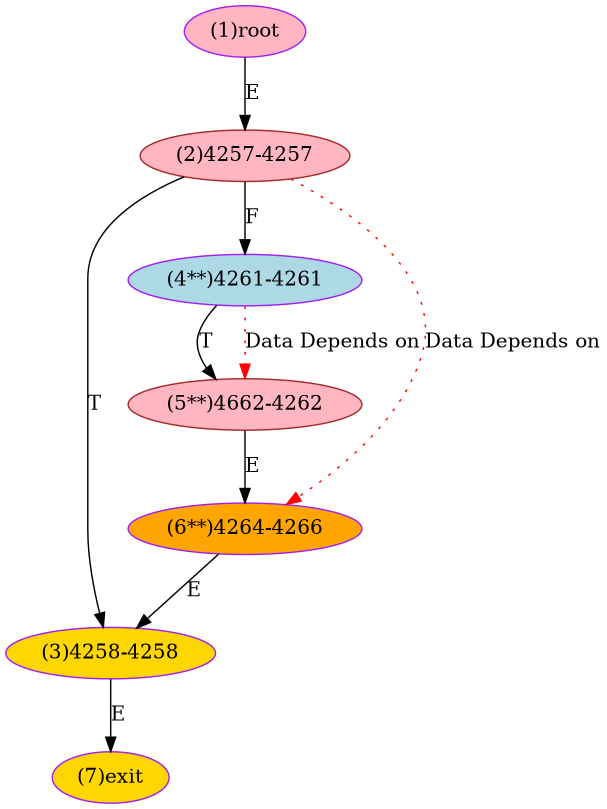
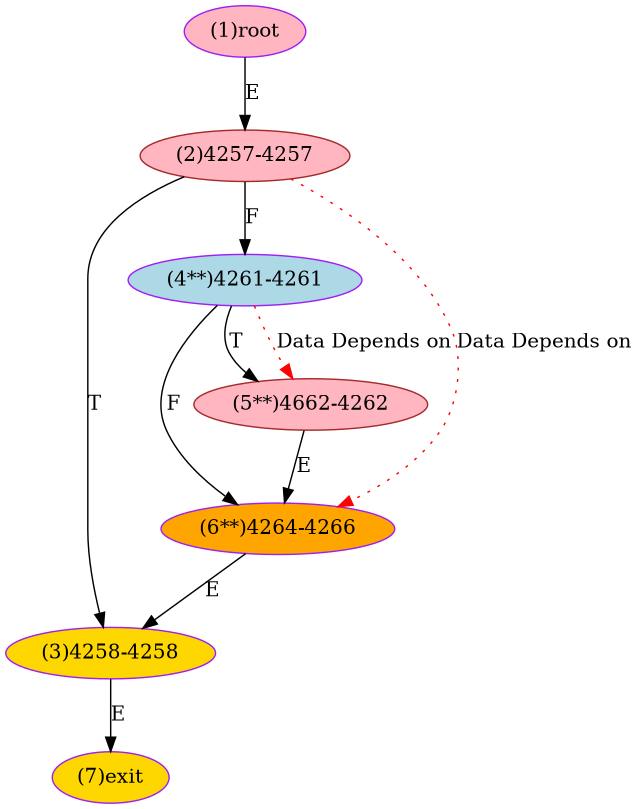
  digraph {
    node [color=purple fillcolor=lightpink style=filled]
    n1 [label="(1)root"]
    n2 [color=brown label="(2)4257-4257"]
    n3 [fillcolor=gold label="(3)4258-4258"]
    n4 [fillcolor=lightblue label="(4**)4261-4261"]
    n5 [fillcolor=orange label="(6**)4264-4266"]
    n6 [fillcolor=gold label="(7)exit"]
    n7 [color=brown label="(5**)4662-4262"]
    n1 -> n2 [label=E]
    n2 -> n3 [label=T]
    n2 -> n4 [label=F]
    n2 -> n5 [color=red label="Data Depends on" style=dotted]
    n3 -> n6 [label=E]
+   n4 -> n5 [label=F]
    n4 -> n7 [label=T]
    n4 -> n7 [color=red label="Data Depends on" style=dotted]
    n5 -> n3 [label=E]
    n7 -> n5 [label=E]
  }
